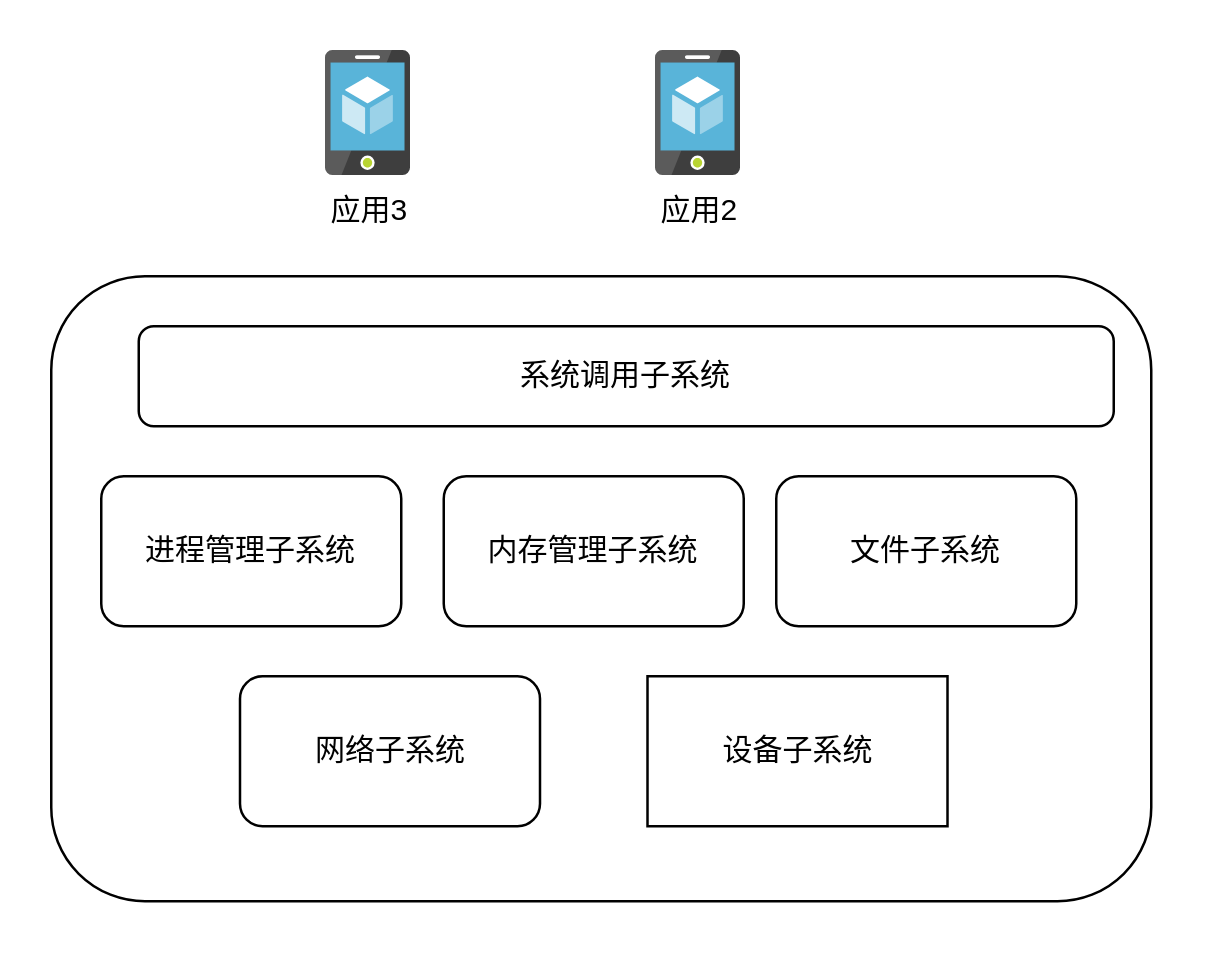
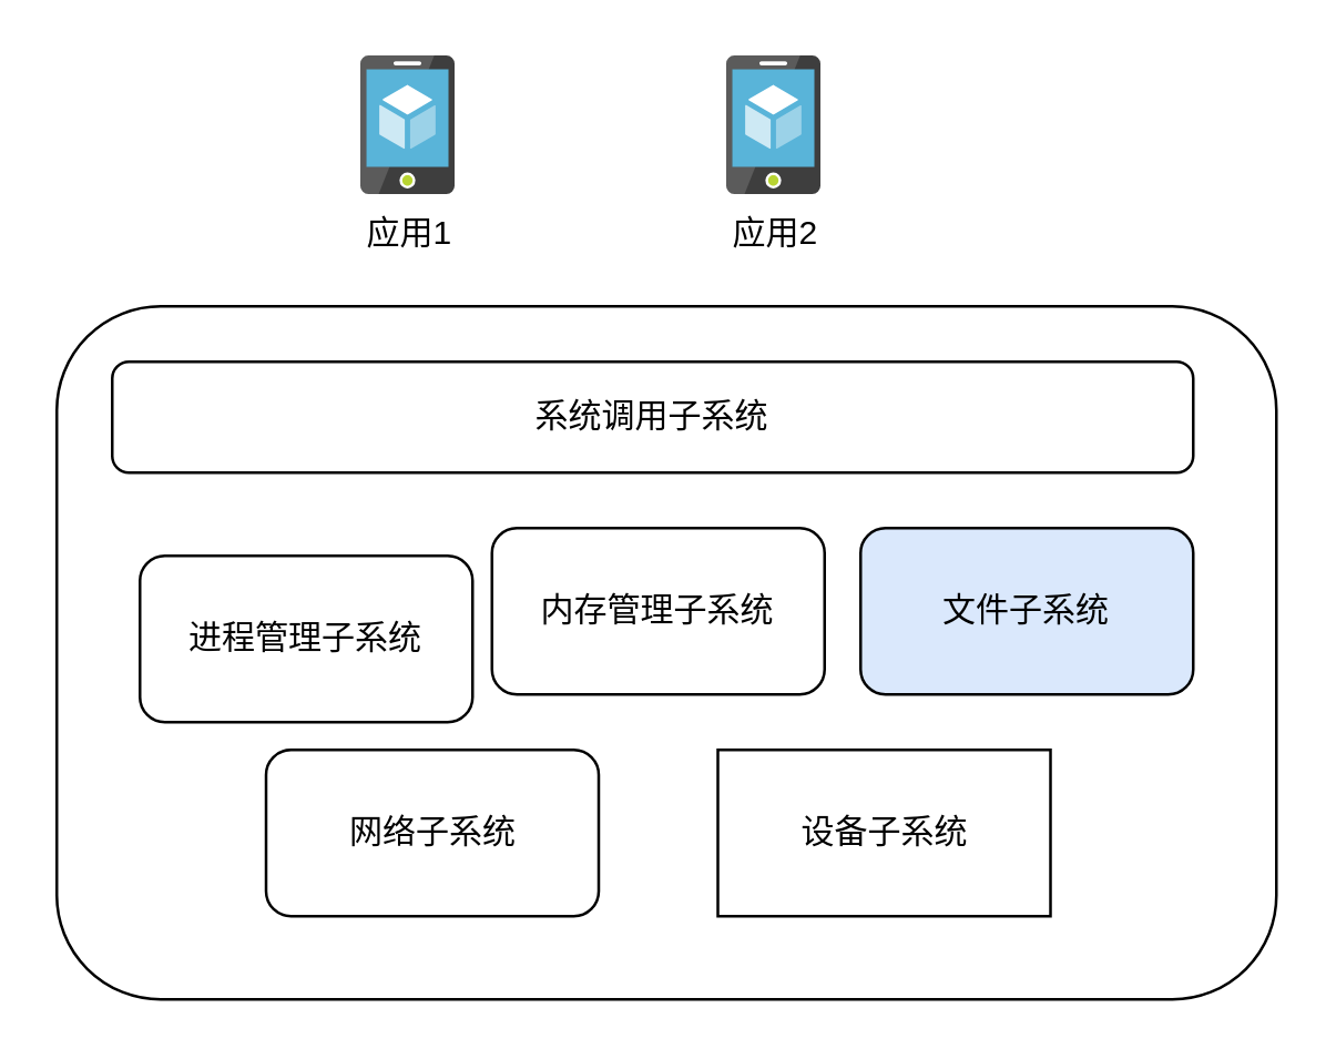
  <mxCell id="0" />
  <mxCell id="1" parent="0" />
  <mxCell id="2" value="" style="rounded=1;whiteSpace=wrap;html=1;" parent="1" vertex="1"><mxGeometry x="20" y="110" width="440" height="250" as="geometry" /></mxCell>
- <mxCell id="3" value="应用3" style="image;sketch=0;aspect=fixed;html=1;points=[];align=center;fontSize=12;image=img/lib/mscae/App_Service_Mobile_App.svg;" vertex="1" parent="1"><mxGeometry x="130" y="20" width="34" height="50" as="geometry" /></mxCell>
+ <mxCell id="3" value="应用1" style="image;sketch=0;aspect=fixed;html=1;points=[];align=center;fontSize=12;image=img/lib/mscae/App_Service_Mobile_App.svg;" vertex="1" parent="1"><mxGeometry x="130" y="20" width="34" height="50" as="geometry" /></mxCell>
  <mxCell id="4" value="应用2" style="image;sketch=0;aspect=fixed;html=1;points=[];align=center;fontSize=12;image=img/lib/mscae/App_Service_Mobile_App.svg;" vertex="1" parent="1"><mxGeometry x="262" y="20" width="34" height="50" as="geometry" /></mxCell>
- <mxCell id="5" value="系统调用子系统" style="rounded=1;whiteSpace=wrap;html=1;" vertex="1" parent="1"><mxGeometry x="55" y="130" width="390" height="40" as="geometry" /></mxCell>
- <mxCell id="6" value="进程管理子系统" style="rounded=1;whiteSpace=wrap;html=1;" vertex="1" parent="1"><mxGeometry x="40" y="190" width="120" height="60" as="geometry" /></mxCell>
+ <mxCell id="5" value="系统调用子系统" style="rounded=1;whiteSpace=wrap;html=1;" vertex="1" parent="1"><mxGeometry x="40" y="130" width="390" height="40" as="geometry" /></mxCell>
+ <mxCell id="6" value="进程管理子系统" style="rounded=1;whiteSpace=wrap;html=1;" vertex="1" parent="1"><mxGeometry x="50" y="200" width="120" height="60" as="geometry" /></mxCell>
  <mxCell id="7" value="内存管理子系统" style="rounded=1;whiteSpace=wrap;html=1;" vertex="1" parent="1"><mxGeometry x="177" y="190" width="120" height="60" as="geometry" /></mxCell>
- <mxCell id="8" value="文件子系统" style="rounded=1;whiteSpace=wrap;html=1;" vertex="1" parent="1"><mxGeometry x="310" y="190" width="120" height="60" as="geometry" /></mxCell>
+ <mxCell id="8" value="文件子系统" style="rounded=1;whiteSpace=wrap;html=1;fillColor=#dae8fc;" vertex="1" parent="1"><mxGeometry x="310" y="190" width="120" height="60" as="geometry" /></mxCell>
  <mxCell id="9" value="网络子系统" style="rounded=1;whiteSpace=wrap;html=1;" vertex="1" parent="1"><mxGeometry x="95.5" y="270" width="120" height="60" as="geometry" /></mxCell>
  <mxCell id="10" value="设备子系统" style="whiteSpace=wrap;html=1;rounded=0;" vertex="1" parent="1"><mxGeometry x="258.5" y="270" width="120" height="60" as="geometry" /></mxCell>
